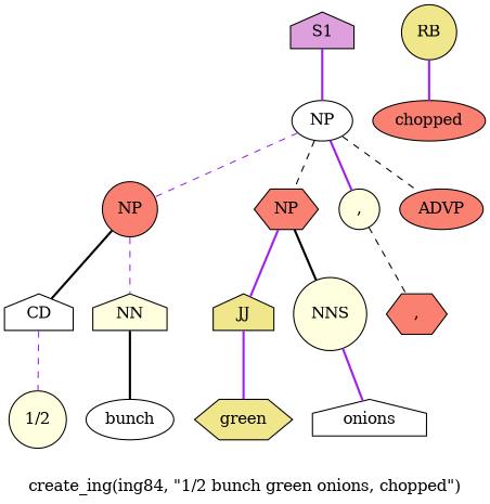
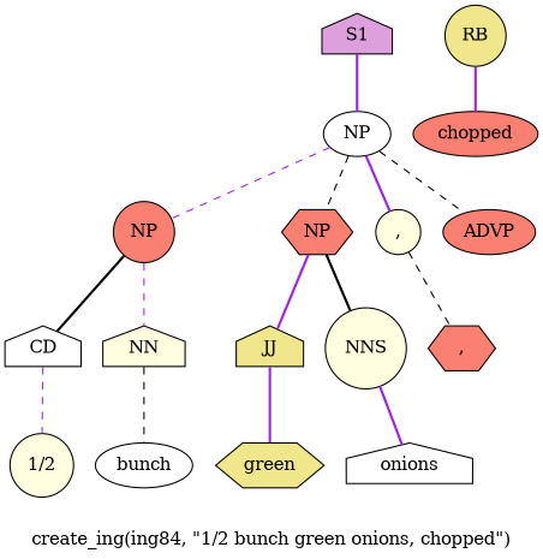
  graph {
    label="create_ing(ing84, \"1/2 bunch green onions, chopped\")"
    node [fillcolor=salmon shape=house style=filled]
    edge [color=purple style=bold]
    n1 [fillcolor=plum label=S1]
    n2 [fillcolor=white label=NP shape=ellipse]
    n3 [label=NP shape=circle]
    n4 [label=NP shape=hexagon]
    n5 [fillcolor=lightyellow label="," shape=circle]
    n6 [label=ADVP shape=ellipse]
    n7 [fillcolor=white label=CD]
    n8 [fillcolor=lightyellow label=NN]
    n9 [fillcolor=khaki label=JJ]
    n10 [fillcolor=lightyellow label=NNS shape=circle]
    n11 [label="," shape=hexagon]
    n12 [fillcolor=lightyellow label="1/2" shape=circle]
    n13 [fillcolor=white label=bunch shape=ellipse]
    n14 [fillcolor=khaki label=green shape=hexagon]
    n15 [fillcolor=white label=onions]
    n16 [fillcolor=khaki label=RB shape=circle]
    n17 [label=chopped shape=ellipse]
    n1 -- n2
    n2 -- n3 [style=dashed]
    n2 -- n4 [color=black style=dashed]
    n2 -- n5
    n2 -- n6 [color=black style=dashed]
    n3 -- n7 [color=black]
    n3 -- n8 [style=dashed]
    n4 -- n9
    n4 -- n10 [color=black]
    n5 -- n11 [color=black style=dashed]
    n7 -- n12 [style=dashed]
-   n8 -- n13 [color=black]
+   n8 -- n13 [color=black style=dashed]
    n9 -- n14
    n10 -- n15
    n16 -- n17
  }
